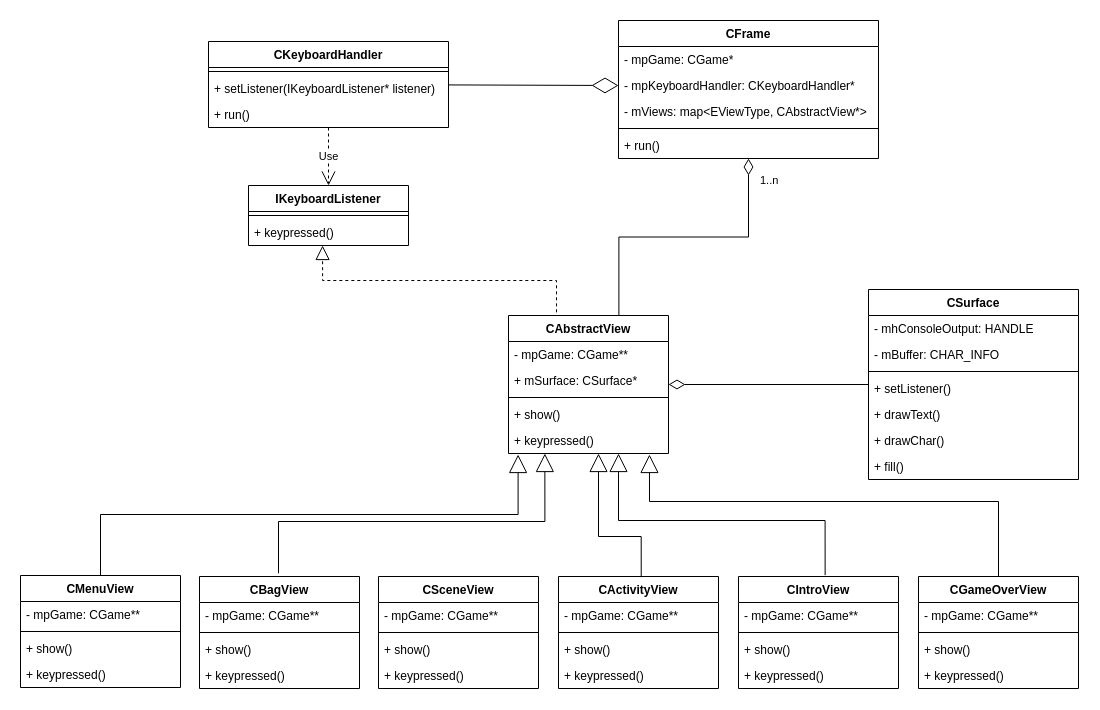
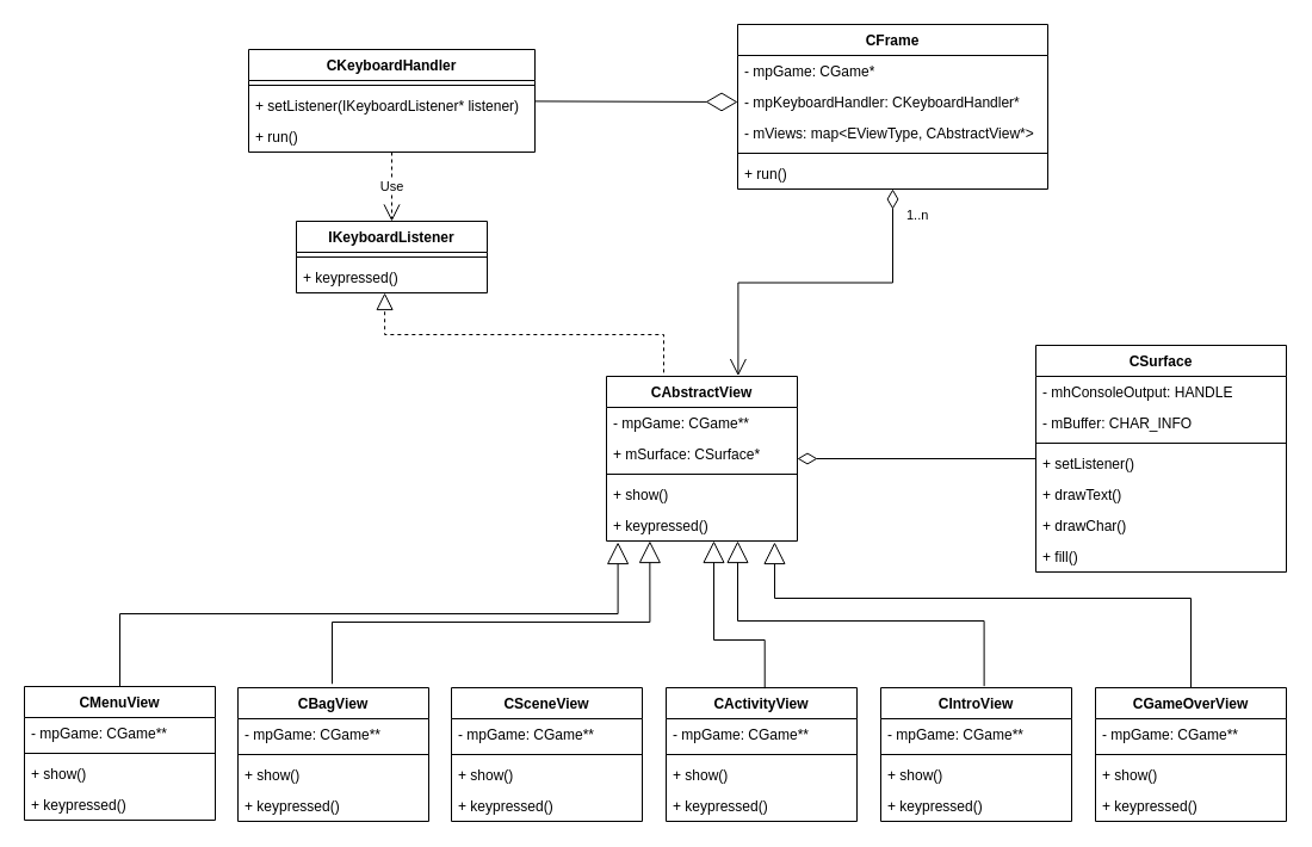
  <mxCell id="0" />
  <mxCell id="1" parent="0" />
  <mxCell id="2" value="CFrame" style="swimlane;fontStyle=1;align=center;verticalAlign=top;childLayout=stackLayout;horizontal=1;startSize=26;horizontalStack=0;resizeParent=1;resizeParentMax=0;resizeLast=0;collapsible=1;marginBottom=0;whiteSpace=wrap;html=1;" parent="1" vertex="1"><mxGeometry x="618" y="20" width="260" height="138" as="geometry" /></mxCell>
  <mxCell id="3" value="- mpGame:&amp;nbsp;CGame*&lt;div&gt;&lt;br&gt;&lt;/div&gt;" style="text;strokeColor=none;fillColor=none;align=left;verticalAlign=top;spacingLeft=4;spacingRight=4;overflow=hidden;rotatable=0;points=[[0,0.5],[1,0.5]];portConstraint=eastwest;whiteSpace=wrap;html=1;" parent="2" vertex="1"><mxGeometry y="26" width="260" height="26" as="geometry" /></mxCell>
  <mxCell id="4" value="- mpKeyboardHandler:&amp;nbsp;CKeyboardHandler*&lt;div&gt;&lt;br&gt;&lt;/div&gt;" style="text;strokeColor=none;fillColor=none;align=left;verticalAlign=top;spacingLeft=4;spacingRight=4;overflow=hidden;rotatable=0;points=[[0,0.5],[1,0.5]];portConstraint=eastwest;whiteSpace=wrap;html=1;" vertex="1" parent="2"><mxGeometry y="52" width="260" height="26" as="geometry" /></mxCell>
  <mxCell id="5" value="- mViews:&amp;nbsp;map&amp;lt;EViewType, CAbstractView*&amp;gt;&lt;div&gt;&lt;br&gt;&lt;/div&gt;" style="text;strokeColor=none;fillColor=none;align=left;verticalAlign=top;spacingLeft=4;spacingRight=4;overflow=hidden;rotatable=0;points=[[0,0.5],[1,0.5]];portConstraint=eastwest;whiteSpace=wrap;html=1;" vertex="1" parent="2"><mxGeometry y="78" width="260" height="26" as="geometry" /></mxCell>
  <mxCell id="6" value="" style="line;strokeWidth=1;fillColor=none;align=left;verticalAlign=middle;spacingTop=-1;spacingLeft=3;spacingRight=3;rotatable=0;labelPosition=right;points=[];portConstraint=eastwest;strokeColor=inherit;" parent="2" vertex="1"><mxGeometry y="104" width="260" height="8" as="geometry" /></mxCell>
  <mxCell id="7" value="+ run()" style="text;strokeColor=none;fillColor=none;align=left;verticalAlign=top;spacingLeft=4;spacingRight=4;overflow=hidden;rotatable=0;points=[[0,0.5],[1,0.5]];portConstraint=eastwest;whiteSpace=wrap;html=1;" parent="2" vertex="1"><mxGeometry y="112" width="260" height="26" as="geometry" /></mxCell>
  <mxCell id="8" value="CAbstractView" style="swimlane;fontStyle=1;align=center;verticalAlign=top;childLayout=stackLayout;horizontal=1;startSize=26;horizontalStack=0;resizeParent=1;resizeParentMax=0;resizeLast=0;collapsible=1;marginBottom=0;whiteSpace=wrap;html=1;" parent="1" vertex="1"><mxGeometry x="508" y="315" width="160" height="138" as="geometry" /></mxCell>
  <mxCell id="9" value="- mpGame: CGame**" style="text;strokeColor=none;fillColor=none;align=left;verticalAlign=top;spacingLeft=4;spacingRight=4;overflow=hidden;rotatable=0;points=[[0,0.5],[1,0.5]];portConstraint=eastwest;whiteSpace=wrap;html=1;" vertex="1" parent="8"><mxGeometry y="26" width="160" height="26" as="geometry" /></mxCell>
  <mxCell id="10" value="+ mSurface: CSurface*" style="text;strokeColor=none;fillColor=none;align=left;verticalAlign=top;spacingLeft=4;spacingRight=4;overflow=hidden;rotatable=0;points=[[0,0.5],[1,0.5]];portConstraint=eastwest;whiteSpace=wrap;html=1;" vertex="1" parent="8"><mxGeometry y="52" width="160" height="26" as="geometry" /></mxCell>
  <mxCell id="11" value="" style="line;strokeWidth=1;fillColor=none;align=left;verticalAlign=middle;spacingTop=-1;spacingLeft=3;spacingRight=3;rotatable=0;labelPosition=right;points=[];portConstraint=eastwest;strokeColor=inherit;" parent="8" vertex="1"><mxGeometry y="78" width="160" height="8" as="geometry" /></mxCell>
  <mxCell id="12" value="+ show()" style="text;strokeColor=none;fillColor=none;align=left;verticalAlign=top;spacingLeft=4;spacingRight=4;overflow=hidden;rotatable=0;points=[[0,0.5],[1,0.5]];portConstraint=eastwest;whiteSpace=wrap;html=1;" parent="8" vertex="1"><mxGeometry y="86" width="160" height="26" as="geometry" /></mxCell>
  <mxCell id="13" value="+ keypressed()" style="text;strokeColor=none;fillColor=none;align=left;verticalAlign=top;spacingLeft=4;spacingRight=4;overflow=hidden;rotatable=0;points=[[0,0.5],[1,0.5]];portConstraint=eastwest;whiteSpace=wrap;html=1;" vertex="1" parent="8"><mxGeometry y="112" width="160" height="26" as="geometry" /></mxCell>
  <mxCell id="14" value="IKeyboardListener" style="swimlane;fontStyle=1;align=center;verticalAlign=top;childLayout=stackLayout;horizontal=1;startSize=26;horizontalStack=0;resizeParent=1;resizeParentMax=0;resizeLast=0;collapsible=1;marginBottom=0;whiteSpace=wrap;html=1;" vertex="1" parent="1"><mxGeometry x="248" y="185" width="160" height="60" as="geometry" /></mxCell>
  <mxCell id="15" value="" style="line;strokeWidth=1;fillColor=none;align=left;verticalAlign=middle;spacingTop=-1;spacingLeft=3;spacingRight=3;rotatable=0;labelPosition=right;points=[];portConstraint=eastwest;strokeColor=inherit;" vertex="1" parent="14"><mxGeometry y="26" width="160" height="8" as="geometry" /></mxCell>
  <mxCell id="16" value="+ keypressed()" style="text;strokeColor=none;fillColor=none;align=left;verticalAlign=top;spacingLeft=4;spacingRight=4;overflow=hidden;rotatable=0;points=[[0,0.5],[1,0.5]];portConstraint=eastwest;whiteSpace=wrap;html=1;" vertex="1" parent="14"><mxGeometry y="34" width="160" height="26" as="geometry" /></mxCell>
  <mxCell id="17" value="" style="endArrow=block;dashed=1;endFill=0;endSize=12;html=1;rounded=0;entryX=0.463;entryY=1;entryDx=0;entryDy=0;entryPerimeter=0;exitX=0.3;exitY=-0.023;exitDx=0;exitDy=0;edgeStyle=orthogonalEdgeStyle;exitPerimeter=0;" edge="1" parent="1" source="8" target="16"><mxGeometry width="160" relative="1" as="geometry"><mxPoint x="228" y="361" as="sourcePoint" /><mxPoint x="388" y="361" as="targetPoint" /></mxGeometry></mxCell>
- <mxCell id="18" value="1..n" style="endArrow=none;html=1;endSize=12;startArrow=diamondThin;startSize=14;startFill=0;edgeStyle=orthogonalEdgeStyle;align=left;verticalAlign=bottom;rounded=0;entryX=0.69;entryY=-0.003;entryDx=0;entryDy=0;entryPerimeter=0;exitX=0.5;exitY=1;exitDx=0;exitDy=0;endFill=0;" edge="1" parent="1" source="2" target="8"><mxGeometry x="-0.786" y="10" relative="1" as="geometry"><mxPoint x="678" y="191" as="sourcePoint" /><mxPoint x="838" y="191" as="targetPoint" /><mxPoint as="offset" /></mxGeometry></mxCell>
+ <mxCell id="18" value="1..n" style="endArrow=open;html=1;endSize=12;startArrow=diamondThin;startSize=14;startFill=0;edgeStyle=orthogonalEdgeStyle;align=left;verticalAlign=bottom;rounded=0;entryX=0.69;entryY=-0.003;entryDx=0;entryDy=0;entryPerimeter=0;exitX=0.5;exitY=1;exitDx=0;exitDy=0;endFill=0;" edge="1" parent="1" source="2" target="8"><mxGeometry x="-0.786" y="10" relative="1" as="geometry"><mxPoint x="678" y="191" as="sourcePoint" /><mxPoint x="838" y="191" as="targetPoint" /><mxPoint as="offset" /></mxGeometry></mxCell>
  <mxCell id="19" value="CMenuView" style="swimlane;fontStyle=1;align=center;verticalAlign=top;childLayout=stackLayout;horizontal=1;startSize=26;horizontalStack=0;resizeParent=1;resizeParentMax=0;resizeLast=0;collapsible=1;marginBottom=0;whiteSpace=wrap;html=1;" vertex="1" parent="1"><mxGeometry x="20" y="575" width="160" height="112" as="geometry" /></mxCell>
  <mxCell id="20" value="- mpGame: CGame**" style="text;strokeColor=none;fillColor=none;align=left;verticalAlign=top;spacingLeft=4;spacingRight=4;overflow=hidden;rotatable=0;points=[[0,0.5],[1,0.5]];portConstraint=eastwest;whiteSpace=wrap;html=1;" vertex="1" parent="19"><mxGeometry y="26" width="160" height="26" as="geometry" /></mxCell>
  <mxCell id="21" value="" style="line;strokeWidth=1;fillColor=none;align=left;verticalAlign=middle;spacingTop=-1;spacingLeft=3;spacingRight=3;rotatable=0;labelPosition=right;points=[];portConstraint=eastwest;strokeColor=inherit;" vertex="1" parent="19"><mxGeometry y="52" width="160" height="8" as="geometry" /></mxCell>
  <mxCell id="22" value="+ show()" style="text;strokeColor=none;fillColor=none;align=left;verticalAlign=top;spacingLeft=4;spacingRight=4;overflow=hidden;rotatable=0;points=[[0,0.5],[1,0.5]];portConstraint=eastwest;whiteSpace=wrap;html=1;" vertex="1" parent="19"><mxGeometry y="60" width="160" height="26" as="geometry" /></mxCell>
  <mxCell id="23" value="+ keypressed()" style="text;strokeColor=none;fillColor=none;align=left;verticalAlign=top;spacingLeft=4;spacingRight=4;overflow=hidden;rotatable=0;points=[[0,0.5],[1,0.5]];portConstraint=eastwest;whiteSpace=wrap;html=1;" vertex="1" parent="19"><mxGeometry y="86" width="160" height="26" as="geometry" /></mxCell>
  <mxCell id="24" value="CSceneView" style="swimlane;fontStyle=1;align=center;verticalAlign=top;childLayout=stackLayout;horizontal=1;startSize=26;horizontalStack=0;resizeParent=1;resizeParentMax=0;resizeLast=0;collapsible=1;marginBottom=0;whiteSpace=wrap;html=1;" vertex="1" parent="1"><mxGeometry x="378" y="576" width="160" height="112" as="geometry" /></mxCell>
  <mxCell id="25" value="- mpGame: CGame**" style="text;strokeColor=none;fillColor=none;align=left;verticalAlign=top;spacingLeft=4;spacingRight=4;overflow=hidden;rotatable=0;points=[[0,0.5],[1,0.5]];portConstraint=eastwest;whiteSpace=wrap;html=1;" vertex="1" parent="24"><mxGeometry y="26" width="160" height="26" as="geometry" /></mxCell>
  <mxCell id="26" value="" style="line;strokeWidth=1;fillColor=none;align=left;verticalAlign=middle;spacingTop=-1;spacingLeft=3;spacingRight=3;rotatable=0;labelPosition=right;points=[];portConstraint=eastwest;strokeColor=inherit;" vertex="1" parent="24"><mxGeometry y="52" width="160" height="8" as="geometry" /></mxCell>
  <mxCell id="27" value="+ show()" style="text;strokeColor=none;fillColor=none;align=left;verticalAlign=top;spacingLeft=4;spacingRight=4;overflow=hidden;rotatable=0;points=[[0,0.5],[1,0.5]];portConstraint=eastwest;whiteSpace=wrap;html=1;" vertex="1" parent="24"><mxGeometry y="60" width="160" height="26" as="geometry" /></mxCell>
  <mxCell id="28" value="+ keypressed()" style="text;strokeColor=none;fillColor=none;align=left;verticalAlign=top;spacingLeft=4;spacingRight=4;overflow=hidden;rotatable=0;points=[[0,0.5],[1,0.5]];portConstraint=eastwest;whiteSpace=wrap;html=1;" vertex="1" parent="24"><mxGeometry y="86" width="160" height="26" as="geometry" /></mxCell>
  <mxCell id="29" value="CActivityView" style="swimlane;fontStyle=1;align=center;verticalAlign=top;childLayout=stackLayout;horizontal=1;startSize=26;horizontalStack=0;resizeParent=1;resizeParentMax=0;resizeLast=0;collapsible=1;marginBottom=0;whiteSpace=wrap;html=1;" vertex="1" parent="1"><mxGeometry x="558" y="576" width="160" height="112" as="geometry" /></mxCell>
  <mxCell id="30" value="- mpGame: CGame**" style="text;strokeColor=none;fillColor=none;align=left;verticalAlign=top;spacingLeft=4;spacingRight=4;overflow=hidden;rotatable=0;points=[[0,0.5],[1,0.5]];portConstraint=eastwest;whiteSpace=wrap;html=1;" vertex="1" parent="29"><mxGeometry y="26" width="160" height="26" as="geometry" /></mxCell>
  <mxCell id="31" value="" style="line;strokeWidth=1;fillColor=none;align=left;verticalAlign=middle;spacingTop=-1;spacingLeft=3;spacingRight=3;rotatable=0;labelPosition=right;points=[];portConstraint=eastwest;strokeColor=inherit;" vertex="1" parent="29"><mxGeometry y="52" width="160" height="8" as="geometry" /></mxCell>
  <mxCell id="32" value="+ show()" style="text;strokeColor=none;fillColor=none;align=left;verticalAlign=top;spacingLeft=4;spacingRight=4;overflow=hidden;rotatable=0;points=[[0,0.5],[1,0.5]];portConstraint=eastwest;whiteSpace=wrap;html=1;" vertex="1" parent="29"><mxGeometry y="60" width="160" height="26" as="geometry" /></mxCell>
  <mxCell id="33" value="+ keypressed()" style="text;strokeColor=none;fillColor=none;align=left;verticalAlign=top;spacingLeft=4;spacingRight=4;overflow=hidden;rotatable=0;points=[[0,0.5],[1,0.5]];portConstraint=eastwest;whiteSpace=wrap;html=1;" vertex="1" parent="29"><mxGeometry y="86" width="160" height="26" as="geometry" /></mxCell>
  <mxCell id="34" value="CIntroView" style="swimlane;fontStyle=1;align=center;verticalAlign=top;childLayout=stackLayout;horizontal=1;startSize=26;horizontalStack=0;resizeParent=1;resizeParentMax=0;resizeLast=0;collapsible=1;marginBottom=0;whiteSpace=wrap;html=1;" vertex="1" parent="1"><mxGeometry x="738" y="576" width="160" height="112" as="geometry" /></mxCell>
  <mxCell id="35" value="- mpGame: CGame**" style="text;strokeColor=none;fillColor=none;align=left;verticalAlign=top;spacingLeft=4;spacingRight=4;overflow=hidden;rotatable=0;points=[[0,0.5],[1,0.5]];portConstraint=eastwest;whiteSpace=wrap;html=1;" vertex="1" parent="34"><mxGeometry y="26" width="160" height="26" as="geometry" /></mxCell>
  <mxCell id="36" value="" style="line;strokeWidth=1;fillColor=none;align=left;verticalAlign=middle;spacingTop=-1;spacingLeft=3;spacingRight=3;rotatable=0;labelPosition=right;points=[];portConstraint=eastwest;strokeColor=inherit;" vertex="1" parent="34"><mxGeometry y="52" width="160" height="8" as="geometry" /></mxCell>
  <mxCell id="37" value="+ show()" style="text;strokeColor=none;fillColor=none;align=left;verticalAlign=top;spacingLeft=4;spacingRight=4;overflow=hidden;rotatable=0;points=[[0,0.5],[1,0.5]];portConstraint=eastwest;whiteSpace=wrap;html=1;" vertex="1" parent="34"><mxGeometry y="60" width="160" height="26" as="geometry" /></mxCell>
  <mxCell id="38" value="+ keypressed()" style="text;strokeColor=none;fillColor=none;align=left;verticalAlign=top;spacingLeft=4;spacingRight=4;overflow=hidden;rotatable=0;points=[[0,0.5],[1,0.5]];portConstraint=eastwest;whiteSpace=wrap;html=1;" vertex="1" parent="34"><mxGeometry y="86" width="160" height="26" as="geometry" /></mxCell>
  <mxCell id="39" value="CGameOverView" style="swimlane;fontStyle=1;align=center;verticalAlign=top;childLayout=stackLayout;horizontal=1;startSize=26;horizontalStack=0;resizeParent=1;resizeParentMax=0;resizeLast=0;collapsible=1;marginBottom=0;whiteSpace=wrap;html=1;" vertex="1" parent="1"><mxGeometry x="918" y="576" width="160" height="112" as="geometry" /></mxCell>
  <mxCell id="40" value="- mpGame: CGame**" style="text;strokeColor=none;fillColor=none;align=left;verticalAlign=top;spacingLeft=4;spacingRight=4;overflow=hidden;rotatable=0;points=[[0,0.5],[1,0.5]];portConstraint=eastwest;whiteSpace=wrap;html=1;" vertex="1" parent="39"><mxGeometry y="26" width="160" height="26" as="geometry" /></mxCell>
  <mxCell id="41" value="" style="line;strokeWidth=1;fillColor=none;align=left;verticalAlign=middle;spacingTop=-1;spacingLeft=3;spacingRight=3;rotatable=0;labelPosition=right;points=[];portConstraint=eastwest;strokeColor=inherit;" vertex="1" parent="39"><mxGeometry y="52" width="160" height="8" as="geometry" /></mxCell>
  <mxCell id="42" value="+ show()" style="text;strokeColor=none;fillColor=none;align=left;verticalAlign=top;spacingLeft=4;spacingRight=4;overflow=hidden;rotatable=0;points=[[0,0.5],[1,0.5]];portConstraint=eastwest;whiteSpace=wrap;html=1;" vertex="1" parent="39"><mxGeometry y="60" width="160" height="26" as="geometry" /></mxCell>
  <mxCell id="43" value="+ keypressed()" style="text;strokeColor=none;fillColor=none;align=left;verticalAlign=top;spacingLeft=4;spacingRight=4;overflow=hidden;rotatable=0;points=[[0,0.5],[1,0.5]];portConstraint=eastwest;whiteSpace=wrap;html=1;" vertex="1" parent="39"><mxGeometry y="86" width="160" height="26" as="geometry" /></mxCell>
  <mxCell id="44" value="" style="endArrow=block;endSize=16;endFill=0;html=1;rounded=0;exitX=0.5;exitY=0;exitDx=0;exitDy=0;edgeStyle=orthogonalEdgeStyle;entryX=0.06;entryY=1.038;entryDx=0;entryDy=0;entryPerimeter=0;" edge="1" parent="1" source="19" target="13"><mxGeometry width="160" relative="1" as="geometry"><mxPoint x="298" y="536" as="sourcePoint" /><mxPoint x="538" y="471" as="targetPoint" /></mxGeometry></mxCell>
  <mxCell id="45" value="" style="endArrow=block;endSize=16;endFill=0;html=1;rounded=0;exitX=0.517;exitY=0.006;exitDx=0;exitDy=0;edgeStyle=orthogonalEdgeStyle;exitPerimeter=0;" edge="1" parent="1" source="29" target="8"><mxGeometry width="160" relative="1" as="geometry"><mxPoint x="602" y="578" as="sourcePoint" /><mxPoint x="598" y="471" as="targetPoint" /><Array as="points"><mxPoint x="641" y="536" /><mxPoint x="598" y="536" /></Array></mxGeometry></mxCell>
  <mxCell id="46" value="" style="endArrow=block;endSize=16;endFill=0;html=1;rounded=0;exitX=0.542;exitY=-0.003;exitDx=0;exitDy=0;edgeStyle=orthogonalEdgeStyle;exitPerimeter=0;entryX=0.688;entryY=1.038;entryDx=0;entryDy=0;entryPerimeter=0;" edge="1" parent="1"><mxGeometry width="160" relative="1" as="geometry"><mxPoint x="824.64" y="574.674" as="sourcePoint" /><mxPoint x="618" y="452.998" as="targetPoint" /><Array as="points"><mxPoint x="824.92" y="520.01" /><mxPoint x="617.92" y="520.01" /></Array></mxGeometry></mxCell>
  <mxCell id="47" value="" style="endArrow=block;endSize=16;endFill=0;html=1;rounded=0;exitX=0.5;exitY=0;exitDx=0;exitDy=0;edgeStyle=orthogonalEdgeStyle;entryX=0.881;entryY=1.038;entryDx=0;entryDy=0;entryPerimeter=0;" edge="1" parent="1" source="39" target="13"><mxGeometry width="160" relative="1" as="geometry"><mxPoint x="1001" y="567" as="sourcePoint" /><mxPoint x="918" y="476" as="targetPoint" /><Array as="points"><mxPoint x="998" y="501" /><mxPoint x="649" y="501" /></Array></mxGeometry></mxCell>
  <mxCell id="48" value="CKeyboardHandler" style="swimlane;fontStyle=1;align=center;verticalAlign=top;childLayout=stackLayout;horizontal=1;startSize=26;horizontalStack=0;resizeParent=1;resizeParentMax=0;resizeLast=0;collapsible=1;marginBottom=0;whiteSpace=wrap;html=1;" vertex="1" parent="1"><mxGeometry x="208" y="41" width="240" height="86" as="geometry" /></mxCell>
  <mxCell id="49" value="" style="line;strokeWidth=1;fillColor=none;align=left;verticalAlign=middle;spacingTop=-1;spacingLeft=3;spacingRight=3;rotatable=0;labelPosition=right;points=[];portConstraint=eastwest;strokeColor=inherit;" vertex="1" parent="48"><mxGeometry y="26" width="240" height="8" as="geometry" /></mxCell>
  <mxCell id="50" value="+ setListener(IKeyboardListener* listener)" style="text;strokeColor=none;fillColor=none;align=left;verticalAlign=top;spacingLeft=4;spacingRight=4;overflow=hidden;rotatable=0;points=[[0,0.5],[1,0.5]];portConstraint=eastwest;whiteSpace=wrap;html=1;" vertex="1" parent="48"><mxGeometry y="34" width="240" height="26" as="geometry" /></mxCell>
  <mxCell id="51" value="+ run()" style="text;strokeColor=none;fillColor=none;align=left;verticalAlign=top;spacingLeft=4;spacingRight=4;overflow=hidden;rotatable=0;points=[[0,0.5],[1,0.5]];portConstraint=eastwest;whiteSpace=wrap;html=1;" vertex="1" parent="48"><mxGeometry y="60" width="240" height="26" as="geometry" /></mxCell>
  <mxCell id="52" value="Use" style="endArrow=open;endSize=12;dashed=1;html=1;rounded=0;entryX=0.5;entryY=0;entryDx=0;entryDy=0;" edge="1" parent="1" source="48" target="14"><mxGeometry width="160" relative="1" as="geometry"><mxPoint x="688" y="265" as="sourcePoint" /><mxPoint x="848" y="265" as="targetPoint" /></mxGeometry></mxCell>
  <mxCell id="53" value="" style="endArrow=diamondThin;endFill=0;endSize=24;html=1;rounded=0;entryX=0;entryY=0.5;entryDx=0;entryDy=0;" edge="1" parent="1" source="48" target="4"><mxGeometry width="160" relative="1" as="geometry"><mxPoint x="448" y="-45" as="sourcePoint" /><mxPoint x="608" y="-45" as="targetPoint" /></mxGeometry></mxCell>
  <mxCell id="54" value="CSurface" style="swimlane;fontStyle=1;align=center;verticalAlign=top;childLayout=stackLayout;horizontal=1;startSize=26;horizontalStack=0;resizeParent=1;resizeParentMax=0;resizeLast=0;collapsible=1;marginBottom=0;whiteSpace=wrap;html=1;" vertex="1" parent="1"><mxGeometry x="868" y="289" width="210" height="190" as="geometry" /></mxCell>
  <mxCell id="55" value="- mhConsoleOutput:&amp;nbsp;HANDLE" style="text;strokeColor=none;fillColor=none;align=left;verticalAlign=top;spacingLeft=4;spacingRight=4;overflow=hidden;rotatable=0;points=[[0,0.5],[1,0.5]];portConstraint=eastwest;whiteSpace=wrap;html=1;" vertex="1" parent="54"><mxGeometry y="26" width="210" height="26" as="geometry" /></mxCell>
  <mxCell id="56" value="- mBuffer:&amp;nbsp;CHAR_INFO" style="text;strokeColor=none;fillColor=none;align=left;verticalAlign=top;spacingLeft=4;spacingRight=4;overflow=hidden;rotatable=0;points=[[0,0.5],[1,0.5]];portConstraint=eastwest;whiteSpace=wrap;html=1;" vertex="1" parent="54"><mxGeometry y="52" width="210" height="26" as="geometry" /></mxCell>
  <mxCell id="57" value="" style="line;strokeWidth=1;fillColor=none;align=left;verticalAlign=middle;spacingTop=-1;spacingLeft=3;spacingRight=3;rotatable=0;labelPosition=right;points=[];portConstraint=eastwest;strokeColor=inherit;" vertex="1" parent="54"><mxGeometry y="78" width="210" height="8" as="geometry" /></mxCell>
  <mxCell id="58" value="+ setListener()" style="text;strokeColor=none;fillColor=none;align=left;verticalAlign=top;spacingLeft=4;spacingRight=4;overflow=hidden;rotatable=0;points=[[0,0.5],[1,0.5]];portConstraint=eastwest;whiteSpace=wrap;html=1;" vertex="1" parent="54"><mxGeometry y="86" width="210" height="26" as="geometry" /></mxCell>
  <mxCell id="59" value="+ drawText()" style="text;strokeColor=none;fillColor=none;align=left;verticalAlign=top;spacingLeft=4;spacingRight=4;overflow=hidden;rotatable=0;points=[[0,0.5],[1,0.5]];portConstraint=eastwest;whiteSpace=wrap;html=1;" vertex="1" parent="54"><mxGeometry y="112" width="210" height="26" as="geometry" /></mxCell>
  <mxCell id="60" value="+ drawChar()" style="text;strokeColor=none;fillColor=none;align=left;verticalAlign=top;spacingLeft=4;spacingRight=4;overflow=hidden;rotatable=0;points=[[0,0.5],[1,0.5]];portConstraint=eastwest;whiteSpace=wrap;html=1;" vertex="1" parent="54"><mxGeometry y="138" width="210" height="26" as="geometry" /></mxCell>
  <mxCell id="61" value="+ fill()" style="text;strokeColor=none;fillColor=none;align=left;verticalAlign=top;spacingLeft=4;spacingRight=4;overflow=hidden;rotatable=0;points=[[0,0.5],[1,0.5]];portConstraint=eastwest;whiteSpace=wrap;html=1;" vertex="1" parent="54"><mxGeometry y="164" width="210" height="26" as="geometry" /></mxCell>
  <mxCell id="62" value="" style="endArrow=none;html=1;endSize=12;startArrow=diamondThin;startSize=14;startFill=0;edgeStyle=orthogonalEdgeStyle;align=left;verticalAlign=bottom;rounded=0;endFill=0;" edge="1" parent="1" source="8" target="54"><mxGeometry x="-0.786" y="10" relative="1" as="geometry"><mxPoint x="798" y="291" as="sourcePoint" /><mxPoint x="718" y="441.5" as="targetPoint" /><mxPoint as="offset" /></mxGeometry></mxCell>
  <mxCell id="63" value="CBagView" style="swimlane;fontStyle=1;align=center;verticalAlign=top;childLayout=stackLayout;horizontal=1;startSize=26;horizontalStack=0;resizeParent=1;resizeParentMax=0;resizeLast=0;collapsible=1;marginBottom=0;whiteSpace=wrap;html=1;" vertex="1" parent="1"><mxGeometry x="199" y="576" width="160" height="112" as="geometry" /></mxCell>
  <mxCell id="64" value="- mpGame: CGame**" style="text;strokeColor=none;fillColor=none;align=left;verticalAlign=top;spacingLeft=4;spacingRight=4;overflow=hidden;rotatable=0;points=[[0,0.5],[1,0.5]];portConstraint=eastwest;whiteSpace=wrap;html=1;" vertex="1" parent="63"><mxGeometry y="26" width="160" height="26" as="geometry" /></mxCell>
  <mxCell id="65" value="" style="line;strokeWidth=1;fillColor=none;align=left;verticalAlign=middle;spacingTop=-1;spacingLeft=3;spacingRight=3;rotatable=0;labelPosition=right;points=[];portConstraint=eastwest;strokeColor=inherit;" vertex="1" parent="63"><mxGeometry y="52" width="160" height="8" as="geometry" /></mxCell>
  <mxCell id="66" value="+ show()" style="text;strokeColor=none;fillColor=none;align=left;verticalAlign=top;spacingLeft=4;spacingRight=4;overflow=hidden;rotatable=0;points=[[0,0.5],[1,0.5]];portConstraint=eastwest;whiteSpace=wrap;html=1;" vertex="1" parent="63"><mxGeometry y="60" width="160" height="26" as="geometry" /></mxCell>
  <mxCell id="67" value="+ keypressed()" style="text;strokeColor=none;fillColor=none;align=left;verticalAlign=top;spacingLeft=4;spacingRight=4;overflow=hidden;rotatable=0;points=[[0,0.5],[1,0.5]];portConstraint=eastwest;whiteSpace=wrap;html=1;" vertex="1" parent="63"><mxGeometry y="86" width="160" height="26" as="geometry" /></mxCell>
  <mxCell id="68" value="" style="endArrow=block;endSize=16;endFill=0;html=1;rounded=0;exitX=0.454;exitY=-0.029;exitDx=0;exitDy=0;edgeStyle=orthogonalEdgeStyle;exitPerimeter=0;" edge="1" parent="1"><mxGeometry width="160" relative="1" as="geometry"><mxPoint x="278" y="572.752" as="sourcePoint" /><mxPoint x="544.36" y="453" as="targetPoint" /><Array as="points"><mxPoint x="278.36" y="521" /><mxPoint x="544.36" y="521" /></Array></mxGeometry></mxCell>
